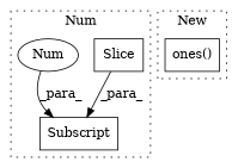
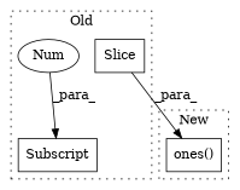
  digraph {
    node [l=1 s=15083 shape=box]
    n1 [a=80 label=Slice]
    n2 [a=76 label=Num shape=ellipse]
    n3 [a=63 l="49,0" label=Subscript s="15037,0"]
    n4 [a=75 l="11,13" label="ones()" s="16030,16042"]
    subgraph cluster_1 {
-     label=Num
+     label=Old
      style=dotted
      n1
      n2
      n3
    }
    subgraph cluster_2 {
      label=New
      style=dotted
      n4
    }
-   n1 -> n3 [label=_para_]
+   n1 -> n4 [label=_para_]
    n2 -> n3 [label=_para_]
  }
